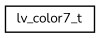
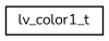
  digraph {
    rankdir=TB
    fontname=Nunito
-   n1 [color=black fillcolor=white fontname=Nunito fontsize=10 height=0.2 label=lv_color7_t shape=record style=filled width=0.4]
+   n1 [color=black fillcolor=white fontname=Nunito fontsize=10 height=0.2 label=lv_color1_t shape=record style=filled width=0.4]
  }
